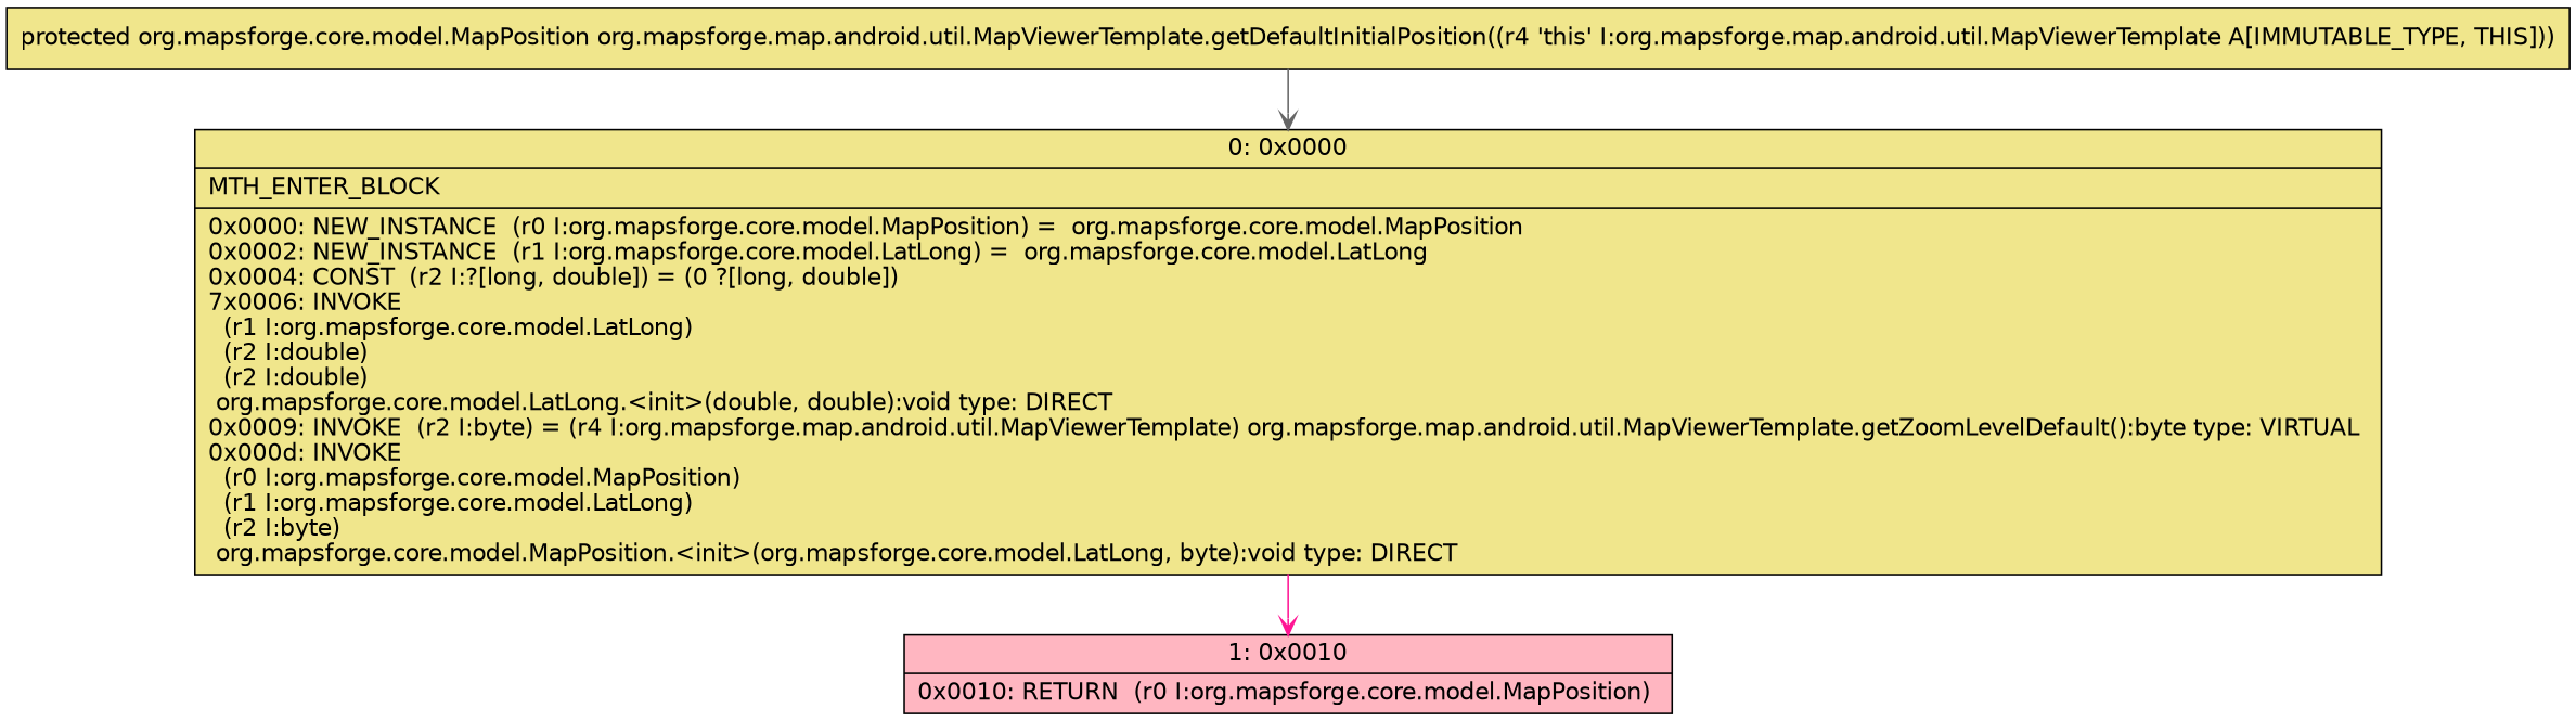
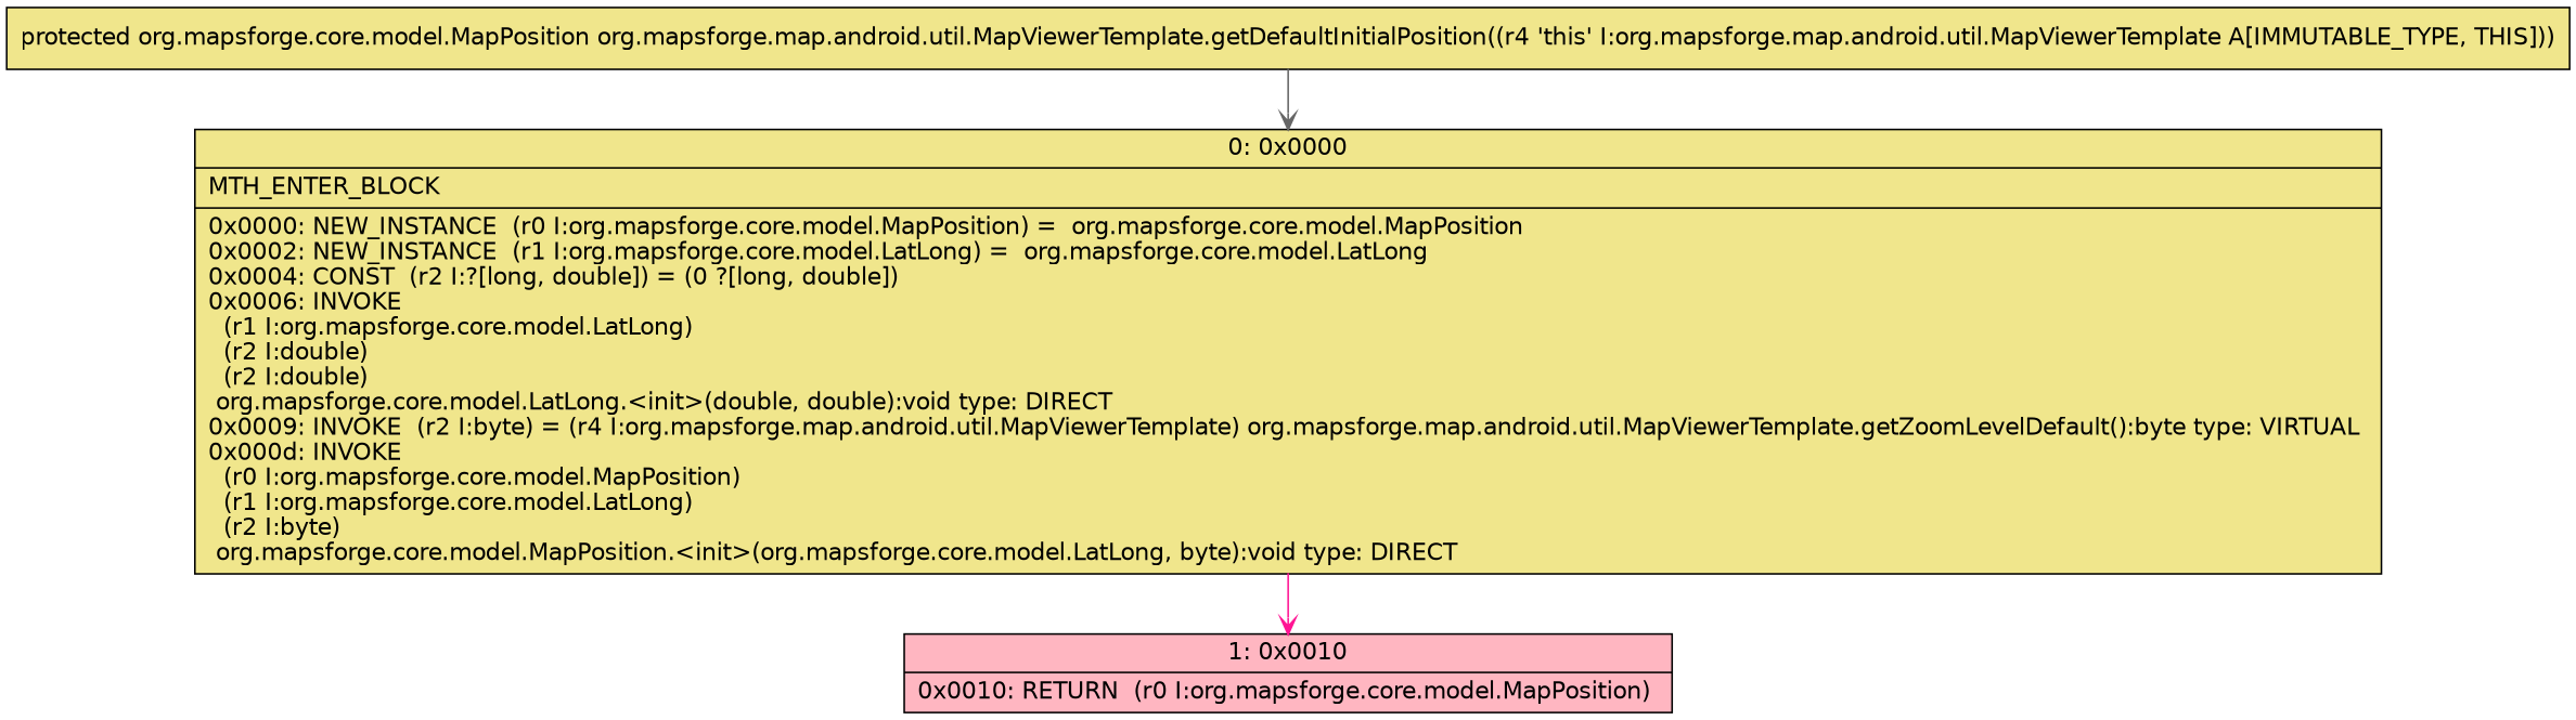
  digraph {
    fontname="DejaVu Sans"
    node [shape=record style=filled fillcolor=khaki fontname="DejaVu Sans"]
    edge [arrowhead=vee fontname="DejaVu Sans"]
-   n1 [label="{0\:\ 0x0000|MTH_ENTER_BLOCK\l|0x0000: NEW_INSTANCE  (r0 I:org.mapsforge.core.model.MapPosition) =  org.mapsforge.core.model.MapPosition \l0x0002: NEW_INSTANCE  (r1 I:org.mapsforge.core.model.LatLong) =  org.mapsforge.core.model.LatLong \l0x0004: CONST  (r2 I:?[long, double]) = (0 ?[long, double]) \l7x0006: INVOKE  \l  (r1 I:org.mapsforge.core.model.LatLong)\l  (r2 I:double)\l  (r2 I:double)\l org.mapsforge.core.model.LatLong.\<init\>(double, double):void type: DIRECT \l0x0009: INVOKE  (r2 I:byte) = (r4 I:org.mapsforge.map.android.util.MapViewerTemplate) org.mapsforge.map.android.util.MapViewerTemplate.getZoomLevelDefault():byte type: VIRTUAL \l0x000d: INVOKE  \l  (r0 I:org.mapsforge.core.model.MapPosition)\l  (r1 I:org.mapsforge.core.model.LatLong)\l  (r2 I:byte)\l org.mapsforge.core.model.MapPosition.\<init\>(org.mapsforge.core.model.LatLong, byte):void type: DIRECT \l}"]
+   n1 [label="{0\:\ 0x0000|MTH_ENTER_BLOCK\l|0x0000: NEW_INSTANCE  (r0 I:org.mapsforge.core.model.MapPosition) =  org.mapsforge.core.model.MapPosition \l0x0002: NEW_INSTANCE  (r1 I:org.mapsforge.core.model.LatLong) =  org.mapsforge.core.model.LatLong \l0x0004: CONST  (r2 I:?[long, double]) = (0 ?[long, double]) \l0x0006: INVOKE  \l  (r1 I:org.mapsforge.core.model.LatLong)\l  (r2 I:double)\l  (r2 I:double)\l org.mapsforge.core.model.LatLong.\<init\>(double, double):void type: DIRECT \l0x0009: INVOKE  (r2 I:byte) = (r4 I:org.mapsforge.map.android.util.MapViewerTemplate) org.mapsforge.map.android.util.MapViewerTemplate.getZoomLevelDefault():byte type: VIRTUAL \l0x000d: INVOKE  \l  (r0 I:org.mapsforge.core.model.MapPosition)\l  (r1 I:org.mapsforge.core.model.LatLong)\l  (r2 I:byte)\l org.mapsforge.core.model.MapPosition.\<init\>(org.mapsforge.core.model.LatLong, byte):void type: DIRECT \l}"]
    n2 [label="{1\:\ 0x0010|0x0010: RETURN  (r0 I:org.mapsforge.core.model.MapPosition) \l}" fillcolor=lightpink]
    n3 [label="{protected org.mapsforge.core.model.MapPosition org.mapsforge.map.android.util.MapViewerTemplate.getDefaultInitialPosition((r4 'this' I:org.mapsforge.map.android.util.MapViewerTemplate A[IMMUTABLE_TYPE, THIS])) }"]
    n1 -> n2 [color=deeppink]
    n3 -> n1 [color=gray40]
  }
